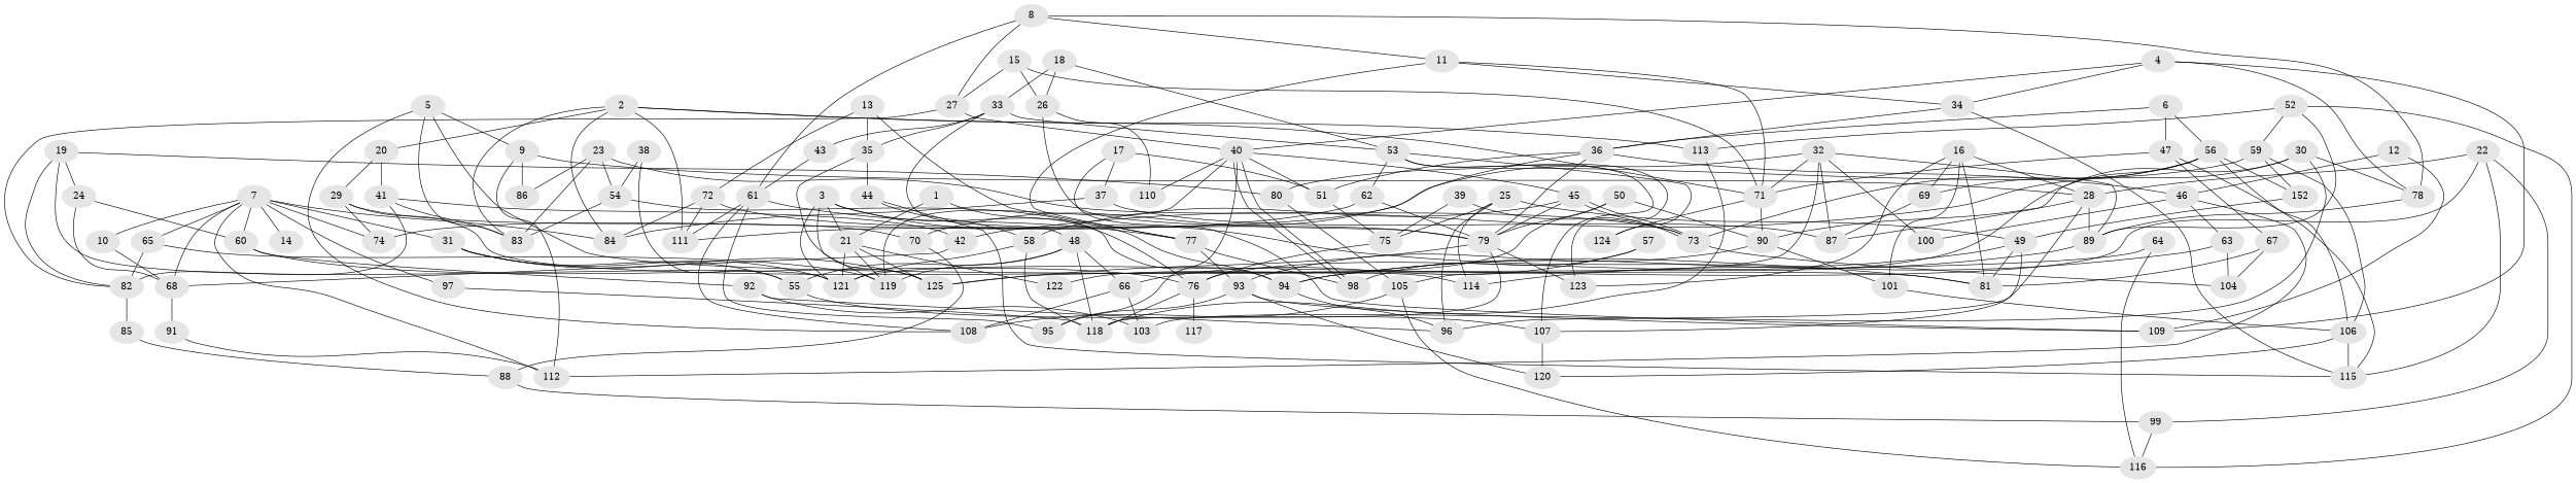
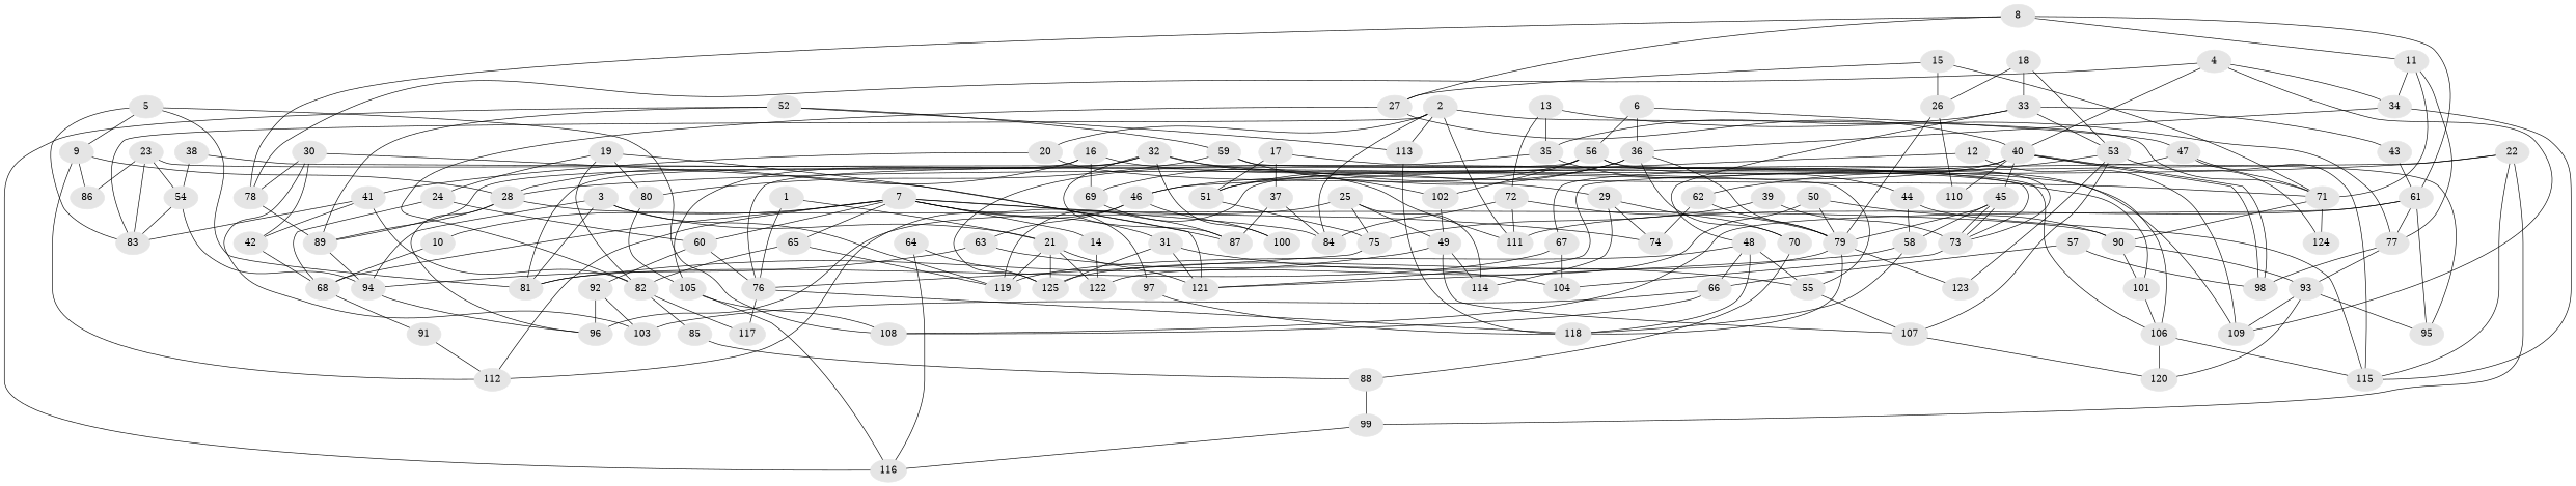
  graph {
    node [color=gray90 style=filled]
    1
    21
    76
    119
    121
    122
    125
    118
    117
    2
    20
    71
    83
    84
    111
    113
    29
    41
    90
    124
    3
    81
    94
    96
    4
    34
    40
    78
    109
    115
    36
    51
    110
    45
    95
    98
    89
    5
    9
    108
    112
    28
    86
    6
    47
    56
    46
    79
    70
    67
    69
    73
-   102 [label=152]
+   102
    106
    7
    10
    14
    31
    60
    65
    68
    74
    97
    55
    92
    82
    91
    8
    11
    27
    61
    77
    93
    12
    100
    63
    13
    35
    72
    44
    15
    26
    16
    101
    123
    87
    17
    37
    75
    18
    33
    53
    43
    48
    107
    62
    19
    24
    80
    105
    85
    114
    42
    22
    99
    116
    23
    54
    104
    25
    49
    88
    30
    103
    32
    66
    58
    38
    39
    120
    50
    52
    59
    57
    64
    1 -- 21
    1 -- 76
    21 -- 119
    21 -- 121
    21 -- 122
    21 -- 125
    76 -- 118
    76 -- 117
    2 -- 20
    2 -- 71
    2 -- 83
    2 -- 84
    2 -- 111
    2 -- 113
    20 -- 29
    20 -- 41
    71 -- 90
    71 -- 124
    113 -- 118
    29 -- 70
    29 -- 74
    29 -- 114
    41 -- 83
    41 -- 82
    41 -- 42
    90 -- 93
    90 -- 101
    3 -- 21
    3 -- 119
-   3 -- 121
    3 -- 81
    3 -- 94
    94 -- 96
    4 -- 34
    4 -- 40
    4 -- 78
    4 -- 109
    34 -- 115
    34 -- 36
    40 -- 119
    40 -- 51
    40 -- 110
    40 -- 45
    40 -- 95
    40 -- 98
    40 -- 98
    78 -- 89
    36 -- 51
    36 -- 46
    36 -- 79
    36 -- 70
    51 -- 75
    45 -- 79
    45 -- 73
    45 -- 73
    45 -- 58
    89 -- 94
    5 -- 83
    5 -- 81
    5 -- 9
    5 -- 108
    9 -- 112
    9 -- 28
    9 -- 86
    28 -- 90
    28 -- 96
    28 -- 89
    6 -- 36
    6 -- 47
    6 -- 56
    47 -- 71
    47 -- 115
    47 -- 67
    56 -- 76
    56 -- 69
    56 -- 73
    56 -- 102
    56 -- 106
    46 -- 112
    46 -- 100
    46 -- 63
    79 -- 125
    79 -- 118
    79 -- 123
    70 -- 88
    67 -- 81
    67 -- 104
    69 -- 87
    73 -- 104
    102 -- 49
    106 -- 115
    106 -- 120
    7 -- 84
    7 -- 112
    7 -- 10
    7 -- 14
    7 -- 31
    7 -- 60
    7 -- 65
    7 -- 68
    7 -- 74
    7 -- 97
    10 -- 68
+   14 -- 122
    31 -- 121
    31 -- 125
    31 -- 55
    60 -- 76
    60 -- 92
    65 -- 119
    65 -- 82
    68 -- 91
    97 -- 118
    55 -- 107
    92 -- 96
    92 -- 103
+   82 -- 117
    82 -- 85
    91 -- 112
    8 -- 78
    8 -- 11
    8 -- 27
    8 -- 61
    11 -- 71
    11 -- 34
    11 -- 77
    27 -- 40
    27 -- 82
    61 -- 111
    61 -- 95
    61 -- 108
    61 -- 77
    77 -- 98
    77 -- 93
    93 -- 109
    93 -- 95
    93 -- 120
    12 -- 109
    12 -- 46
    63 -- 94
    63 -- 104
    13 -- 77
    13 -- 35
    13 -- 72
    35 -- 125
    35 -- 44
    72 -- 84
    72 -- 111
    72 -- 79
    44 -- 115
    44 -- 58
    15 -- 71
    15 -- 27
    15 -- 26
    26 -- 110
    26 -- 79
    16 -- 81
    16 -- 28
    16 -- 69
    16 -- 101
-   16 -- 123
    101 -- 106
    17 -- 109
    17 -- 51
    17 -- 37
    37 -- 84
    37 -- 87
    75 -- 76
    18 -- 26
    18 -- 33
    18 -- 53
    33 -- 35
    33 -- 53
    33 -- 43
    33 -- 48
    53 -- 124
    53 -- 123
    53 -- 107
    53 -- 62
    43 -- 61
    48 -- 119
    48 -- 118
    48 -- 55
    48 -- 66
    107 -- 120
    62 -- 79
    62 -- 74
    19 -- 121
    19 -- 82
    19 -- 24
    19 -- 80
    24 -- 60
    24 -- 68
    80 -- 105
    105 -- 108
    105 -- 116
    85 -- 88
    42 -- 68
    22 -- 121
    22 -- 115
    22 -- 28
    22 -- 99
    99 -- 116
    23 -- 83
    23 -- 86
    23 -- 73
    23 -- 54
    54 -- 83
    54 -- 94
    25 -- 96
    25 -- 75
    25 -- 114
    25 -- 49
    49 -- 81
    49 -- 107
    49 -- 114
    88 -- 99
    30 -- 78
    30 -- 87
    30 -- 42
    30 -- 103
    32 -- 71
    32 -- 111
    32 -- 89
    32 -- 100
    32 -- 87
    32 -- 105
    66 -- 108
    66 -- 103
    58 -- 121
    58 -- 118
    38 -- 55
    38 -- 54
    39 -- 73
    39 -- 75
    50 -- 122
    50 -- 90
    50 -- 79
    52 -- 113
    52 -- 89
    52 -- 116
    52 -- 59
    59 -- 102
    59 -- 106
    59 -- 80
    57 -- 98
    57 -- 66
    64 -- 125
    64 -- 116
  }
